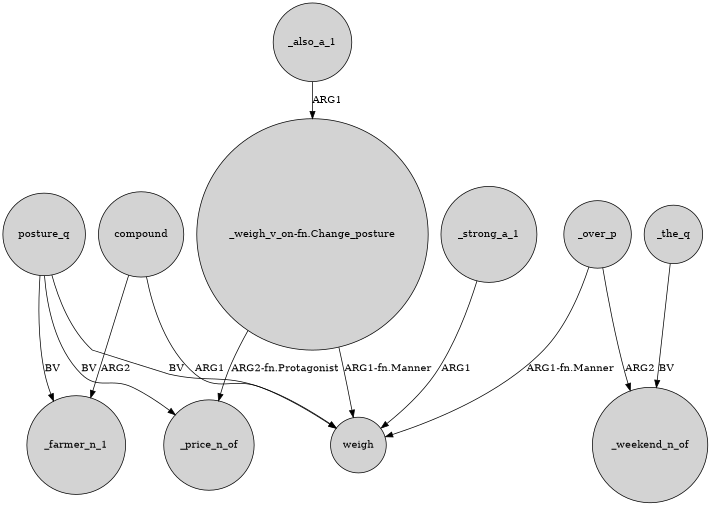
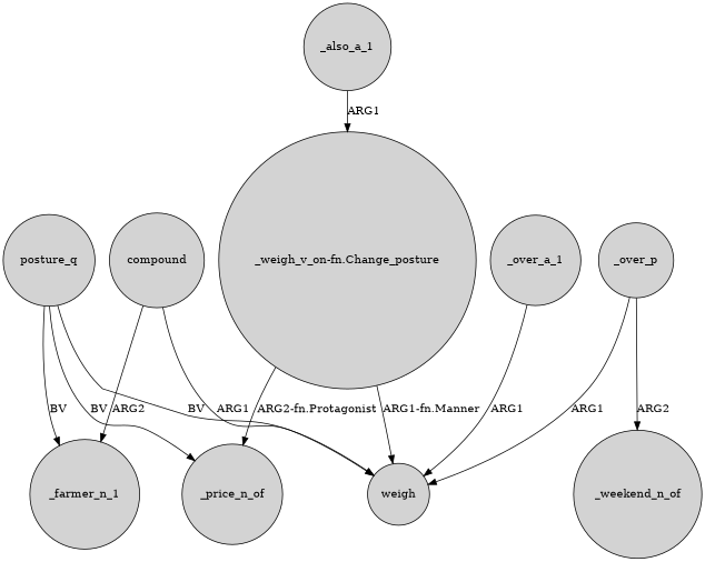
  digraph {
    node [shape=circle style=filled]
    "_weigh_v_on-fn.Change_posture"
    _price_n_of
    n3 [label=weigh]
    _also_a_1
    compound
    _farmer_n_1
    _over_p
    _weekend_n_of
    n9 [label=posture_q]
-   _strong_a_1
-   _the_q
+   _strong_a_1 [label=_over_a_1]
    "_weigh_v_on-fn.Change_posture" -> _price_n_of [label="ARG2-fn.Protagonist"]
    "_weigh_v_on-fn.Change_posture" -> n3 [label="ARG1-fn.Manner"]
    _also_a_1 -> "_weigh_v_on-fn.Change_posture" [label=ARG1]
    compound -> n3 [label=ARG1]
    compound -> _farmer_n_1 [label=ARG2]
-   _over_p -> n3 [label="ARG1-fn.Manner"]
+   _over_p -> n3 [label=ARG1]
    _over_p -> _weekend_n_of [label=ARG2]
    n9 -> _price_n_of [label=BV]
    n9 -> n3 [label=BV]
    n9 -> _farmer_n_1 [label=BV]
    _strong_a_1 -> n3 [label=ARG1]
-   _the_q -> _weekend_n_of [label=BV]
  }
